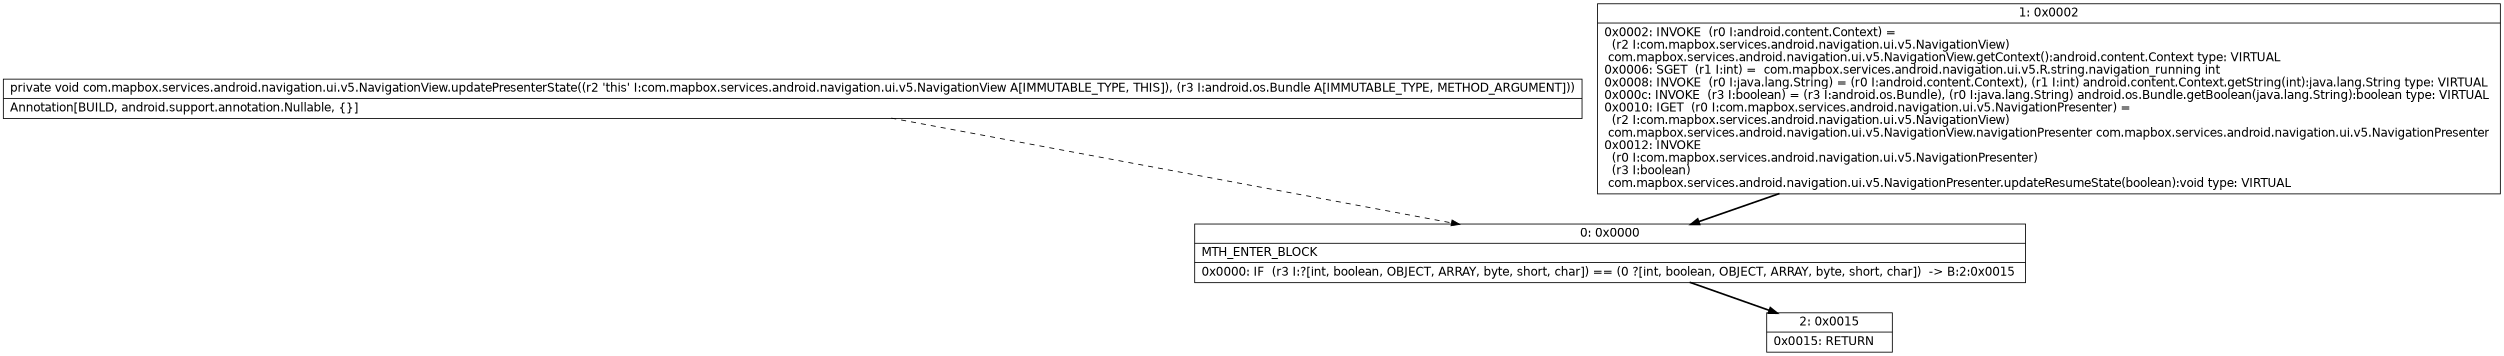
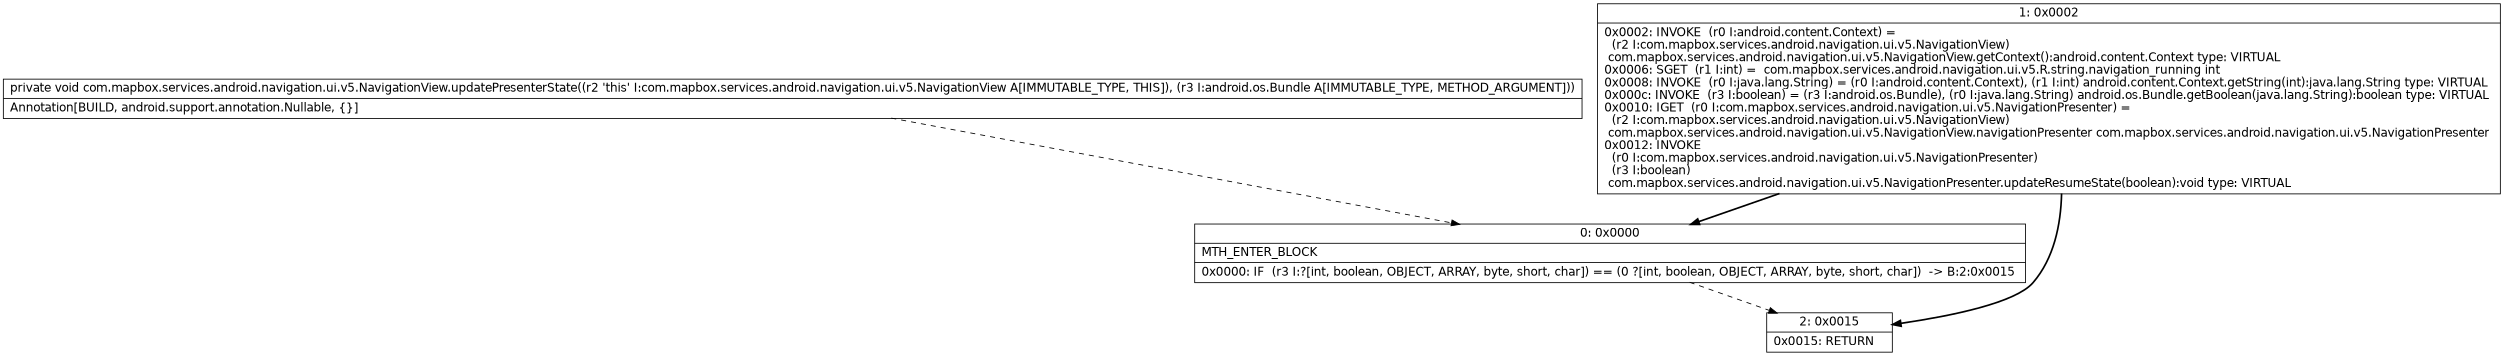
  digraph {
    fontname="DejaVu Sans"
    node [fontname="DejaVu Sans" shape=record]
    edge [fontname="DejaVu Sans" style=dashed]
    n1 [label="{0\:\ 0x0000|MTH_ENTER_BLOCK\l|0x0000: IF  (r3 I:?[int, boolean, OBJECT, ARRAY, byte, short, char]) == (0 ?[int, boolean, OBJECT, ARRAY, byte, short, char])  \-\> B:2:0x0015 \l}"]
    n2 [label="{2\:\ 0x0015|0x0015: RETURN   \l}"]
    n3 [label="{1\:\ 0x0002|0x0002: INVOKE  (r0 I:android.content.Context) = \l  (r2 I:com.mapbox.services.android.navigation.ui.v5.NavigationView)\l com.mapbox.services.android.navigation.ui.v5.NavigationView.getContext():android.content.Context type: VIRTUAL \l0x0006: SGET  (r1 I:int) =  com.mapbox.services.android.navigation.ui.v5.R.string.navigation_running int \l0x0008: INVOKE  (r0 I:java.lang.String) = (r0 I:android.content.Context), (r1 I:int) android.content.Context.getString(int):java.lang.String type: VIRTUAL \l0x000c: INVOKE  (r3 I:boolean) = (r3 I:android.os.Bundle), (r0 I:java.lang.String) android.os.Bundle.getBoolean(java.lang.String):boolean type: VIRTUAL \l0x0010: IGET  (r0 I:com.mapbox.services.android.navigation.ui.v5.NavigationPresenter) = \l  (r2 I:com.mapbox.services.android.navigation.ui.v5.NavigationView)\l com.mapbox.services.android.navigation.ui.v5.NavigationView.navigationPresenter com.mapbox.services.android.navigation.ui.v5.NavigationPresenter \l0x0012: INVOKE  \l  (r0 I:com.mapbox.services.android.navigation.ui.v5.NavigationPresenter)\l  (r3 I:boolean)\l com.mapbox.services.android.navigation.ui.v5.NavigationPresenter.updateResumeState(boolean):void type: VIRTUAL \l}"]
    n4 [label="{private void com.mapbox.services.android.navigation.ui.v5.NavigationView.updatePresenterState((r2 'this' I:com.mapbox.services.android.navigation.ui.v5.NavigationView A[IMMUTABLE_TYPE, THIS]), (r3 I:android.os.Bundle A[IMMUTABLE_TYPE, METHOD_ARGUMENT]))  | Annotation[BUILD, android.support.annotation.Nullable, \{\}]\l}"]
-   n1 -> n2 [style=bold]
+   n1 -> n2
    n3 -> n1 [style=bold]
+   n3 -> n2 [style=bold]
    n4 -> n1
  }
